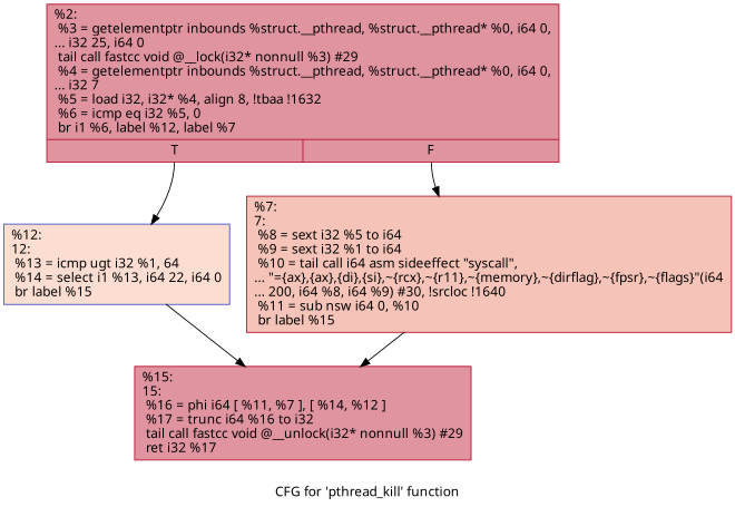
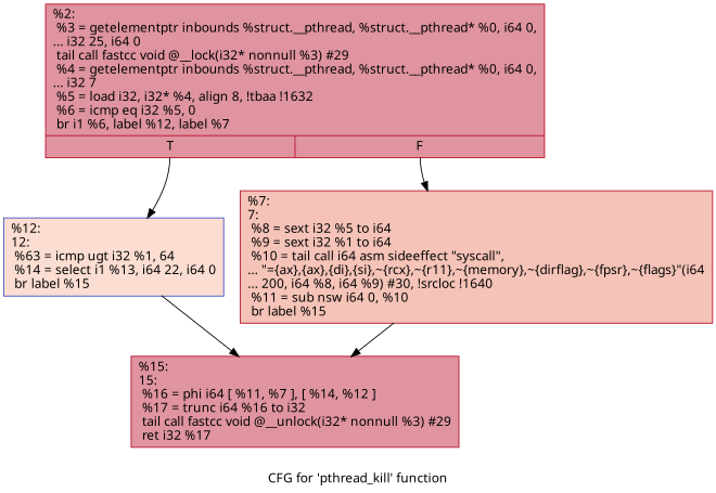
  digraph {
    label="CFG for 'pthread_kill' function"
    fontname="Noto Sans"
    node [color="#b70d28ff" fillcolor="#b70d2870" shape=record style=filled fontname="Noto Sans"]
    edge [fontname="Noto Sans"]
    n1 [label="{%2:\l  %3 = getelementptr inbounds %struct.__pthread, %struct.__pthread* %0, i64 0,\l... i32 25, i64 0\l  tail call fastcc void @__lock(i32* nonnull %3) #29\l  %4 = getelementptr inbounds %struct.__pthread, %struct.__pthread* %0, i64 0,\l... i32 7\l  %5 = load i32, i32* %4, align 8, !tbaa !1632\l  %6 = icmp eq i32 %5, 0\l  br i1 %6, label %12, label %7\l|{<s0>T|<s1>F}}"]
-   n2 [color="#3d50c3ff" fillcolor="#f7b39670" label="{%12:\l12:                                               \l  %13 = icmp ugt i32 %1, 64\l  %14 = select i1 %13, i64 22, i64 0\l  br label %15\l}"]
+   n2 [color="#3d50c3ff" fillcolor="#f7b39670" label="{%12:\l12:                                               \l  %63 = icmp ugt i32 %1, 64\l  %14 = select i1 %13, i64 22, i64 0\l  br label %15\l}"]
    n3 [fillcolor="#e8765c70" label="{%7:\l7:                                                \l  %8 = sext i32 %5 to i64\l  %9 = sext i32 %1 to i64\l  %10 = tail call i64 asm sideeffect \"syscall\",\l... \"=\{ax\},\{ax\},\{di\},\{si\},~\{rcx\},~\{r11\},~\{memory\},~\{dirflag\},~\{fpsr\},~\{flags\}\"(i64\l... 200, i64 %8, i64 %9) #30, !srcloc !1640\l  %11 = sub nsw i64 0, %10\l  br label %15\l}"]
    n4 [label="{%15:\l15:                                               \l  %16 = phi i64 [ %11, %7 ], [ %14, %12 ]\l  %17 = trunc i64 %16 to i32\l  tail call fastcc void @__unlock(i32* nonnull %3) #29\l  ret i32 %17\l}"]
    n1 -> n2 [tailport=s0]
    n1 -> n3 [tailport=s1]
    n2 -> n4
    n3 -> n4
  }
